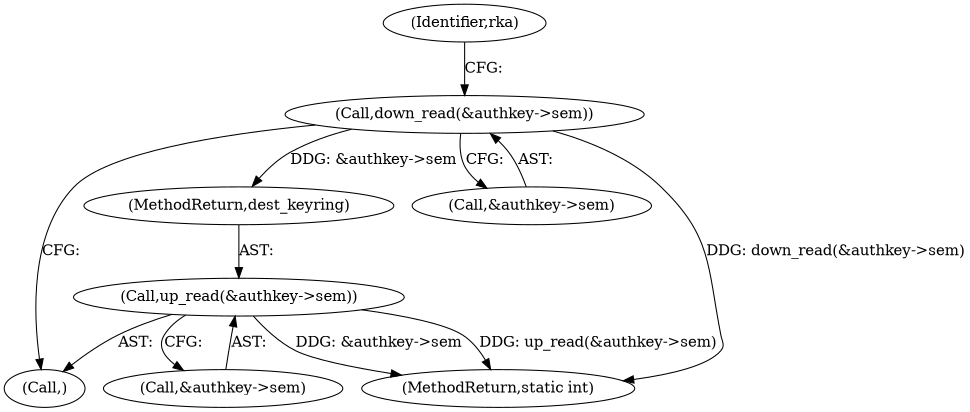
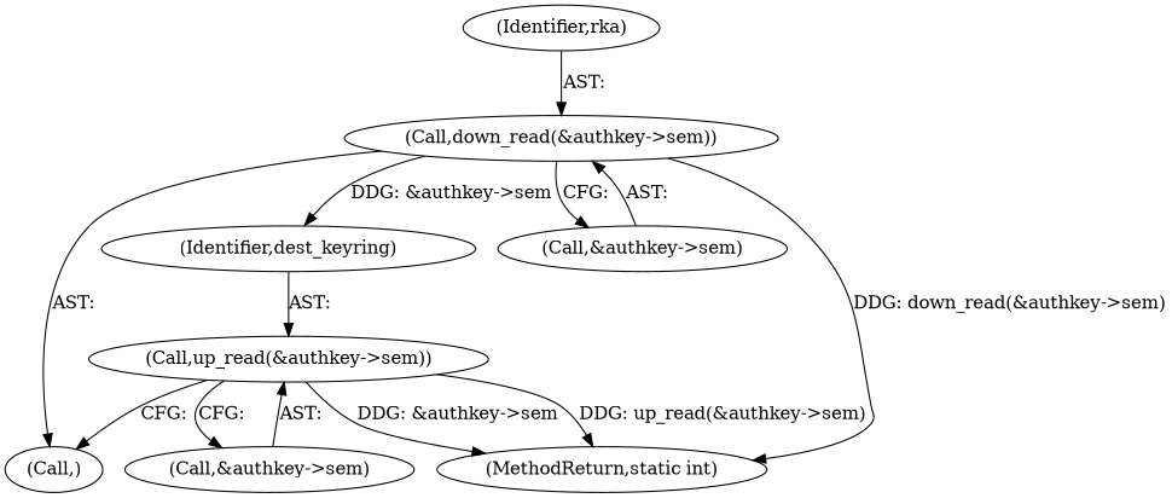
  digraph {
    n1 [label="(Call,up_read(&authkey->sem))"]
    n2 [label="(Call,&authkey->sem)"]
    n3 [label="(MethodReturn,static int)"]
    n4 [label="(Call,)"]
    n5 [label="(Call,down_read(&authkey->sem))"]
    n6 [label="(Call,&authkey->sem)"]
-   n7 [label="(MethodReturn,dest_keyring)"]
+   n7 [label="(Identifier,dest_keyring)"]
    n8 [label="(Identifier,rka)"]
    n1 -> n2 [label="CFG: "]
    n1 -> n3 [label="DDG: &authkey->sem"]
    n1 -> n3 [label="DDG: up_read(&authkey->sem)"]
-   n1 -> n4 [label="AST: "]
+   n1 -> n4 [label="CFG: "]
    n2 -> n1 [label="AST: "]
    n5 -> n3 [label="DDG: down_read(&authkey->sem)"]
-   n5 -> n4 [label="CFG: "]
+   n5 -> n4 [label="AST: "]
    n5 -> n6 [label="CFG: "]
    n5 -> n7 [label="DDG: &authkey->sem"]
    n6 -> n5 [label="AST: "]
    n7 -> n1 [label="AST: "]
-   n8 -> n5 [label="CFG: "]
+   n8 -> n5 [label="AST: "]
  }
